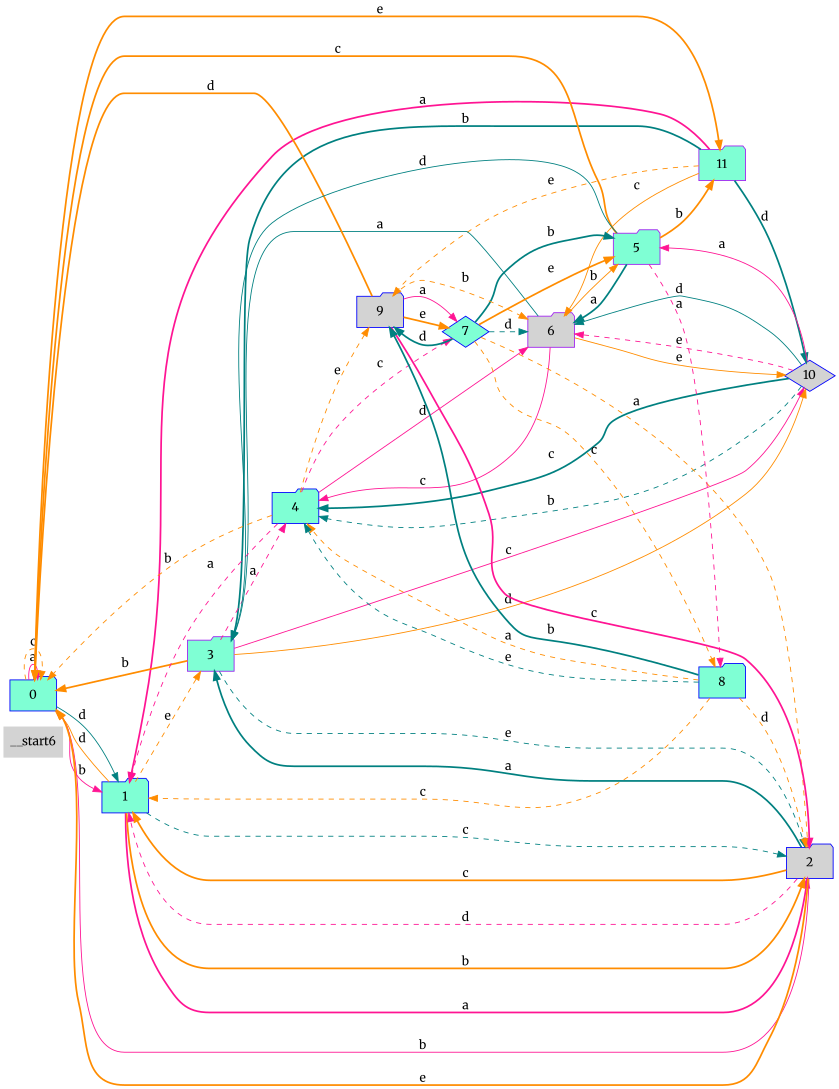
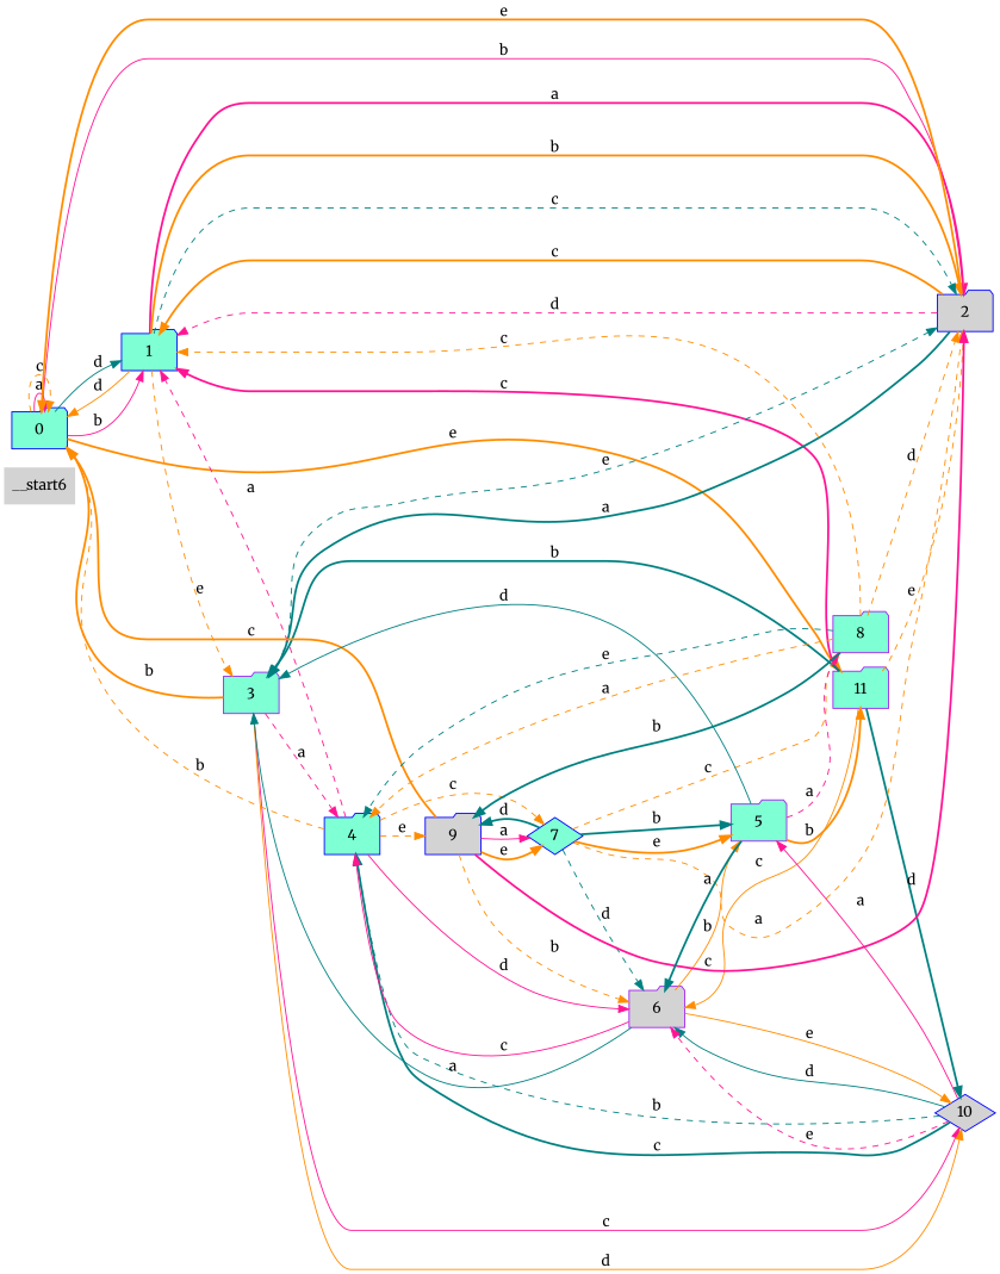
  digraph {
    fontname=Merriweather
    rankdir=LR
    node [color=blue fillcolor=aquamarine fontname=Merriweather shape=folder style=filled]
    edge [color=darkorange fontname=Merriweather style=dashed]
    n1 [color=purple fillcolor=lightgrey label=__start6 shape=none]
    n2 [label=0]
    n3 [label=1 style="rounded,filled"]
    n4 [color=purple label=11 style="rounded,filled"]
    n5 [fillcolor=lightgrey label=2 style="rounded,filled"]
    n6 [color=purple label=3]
    n7 [fillcolor=lightgrey label=10 shape=diamond]
    n8 [color=purple fillcolor=lightgrey label=6 style="rounded,filled"]
    n9 [label=4]
    n10 [label=7 shape=diamond]
    n11 [fillcolor=lightgrey label=9]
    n12 [color=purple label=5]
-   n13 [label=8]
+   n13 [color=purple label=8]
    n2 -> n2 [color=deeppink label=a style=solid]
    n2 -> n2 [label=c]
    n2 -> n3 [color=deeppink label=b style=solid]
    n2 -> n3 [color=teal label=d style=solid]
    n2 -> n4 [label=e style=bold]
    n3 -> n2 [label=d style=solid]
    n3 -> n5 [color=deeppink label=a style=bold]
    n3 -> n5 [label=b style=bold]
    n3 -> n5 [color=teal label=c]
    n3 -> n6 [label=e]
-   n4 -> n3 [color=deeppink label=a style=bold]
-   n4 -> n11 [label=e]
+   n4 -> n3 [color=deeppink label=c style=bold]
+   n4 -> n5 [label=e]
    n4 -> n6 [color=teal label=b style=bold]
    n4 -> n7 [color=teal label=d style=bold]
    n4 -> n8 [label=c style=solid]
    n5 -> n2 [color=deeppink label=b style=solid]
    n5 -> n2 [label=e style=bold]
    n5 -> n3 [label=c style=bold]
    n5 -> n3 [color=deeppink label=d]
    n5 -> n6 [color=teal label=a style=bold]
    n6 -> n2 [label=b style=bold]
    n6 -> n5 [color=teal label=e]
    n6 -> n7 [color=deeppink label=c style=solid]
    n6 -> n7 [label=d style=solid]
    n6 -> n9 [color=deeppink label=a]
    n7 -> n8 [color=teal label=d style=solid]
    n7 -> n8 [color=deeppink label=e]
    n7 -> n9 [color=teal label=b]
    n7 -> n9 [color=teal label=c style=bold]
    n7 -> n12 [color=deeppink label=a style=solid]
    n8 -> n6 [color=teal label=a style=solid]
    n8 -> n7 [label=e style=solid]
    n8 -> n9 [color=deeppink label=c style=solid]
    n8 -> n12 [label=b style=solid]
    n9 -> n2 [label=b]
    n9 -> n3 [color=deeppink label=a]
    n9 -> n8 [color=deeppink label=d style=solid]
-   n9 -> n10 [color=deeppink label=c]
+   n9 -> n10 [label=c]
    n9 -> n11 [label=e]
    n10 -> n5 [label=a]
    n10 -> n8 [color=teal label=d]
    n10 -> n11 [color=teal label=d style=bold]
    n10 -> n12 [color=teal label=b style=bold]
    n10 -> n12 [label=e style=bold]
    n10 -> n13 [label=c]
-   n11 -> n2 [label=d style=bold]
+   n11 -> n2 [label=c style=bold]
    n11 -> n5 [color=deeppink label=c style=bold]
    n11 -> n8 [label=b]
    n11 -> n10 [color=deeppink label=a style=solid]
    n11 -> n10 [label=e style=bold]
-   n12 -> n2 [label=c style=bold]
    n12 -> n4 [label=b style=bold]
    n12 -> n6 [color=teal label=d style=solid]
    n12 -> n8 [color=teal label=a style=bold]
    n12 -> n13 [color=deeppink label=a]
    n13 -> n3 [label=c]
    n13 -> n5 [label=d]
    n13 -> n9 [label=a]
    n13 -> n9 [color=teal label=e]
    n13 -> n11 [color=teal label=b style=bold]
  }
